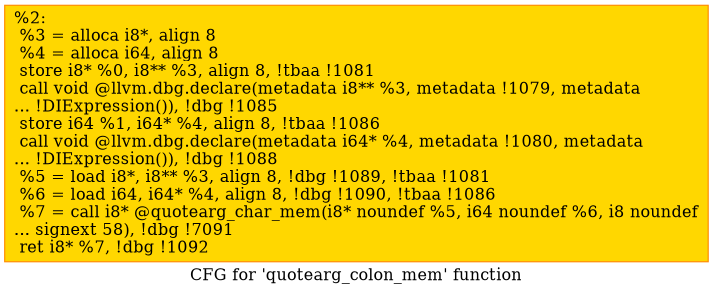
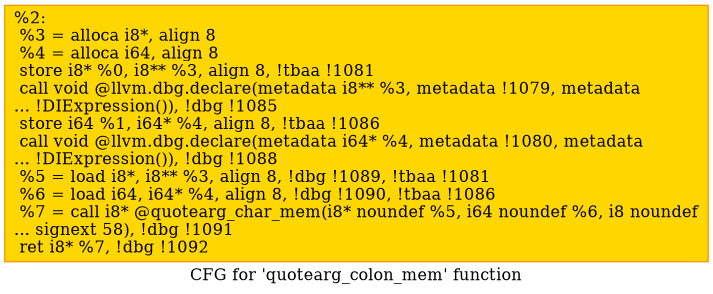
  digraph {
    label="CFG for 'quotearg_colon_mem' function"
-   n1 [color=darkorange fillcolor=gold label="{%2:\l  %3 = alloca i8*, align 8\l  %4 = alloca i64, align 8\l  store i8* %0, i8** %3, align 8, !tbaa !1081\l  call void @llvm.dbg.declare(metadata i8** %3, metadata !1079, metadata\l... !DIExpression()), !dbg !1085\l  store i64 %1, i64* %4, align 8, !tbaa !1086\l  call void @llvm.dbg.declare(metadata i64* %4, metadata !1080, metadata\l... !DIExpression()), !dbg !1088\l  %5 = load i8*, i8** %3, align 8, !dbg !1089, !tbaa !1081\l  %6 = load i64, i64* %4, align 8, !dbg !1090, !tbaa !1086\l  %7 = call i8* @quotearg_char_mem(i8* noundef %5, i64 noundef %6, i8 noundef\l... signext 58), !dbg !7091\l  ret i8* %7, !dbg !1092\l}" shape=record style=filled]
+   n1 [color=darkorange fillcolor=gold label="{%2:\l  %3 = alloca i8*, align 8\l  %4 = alloca i64, align 8\l  store i8* %0, i8** %3, align 8, !tbaa !1081\l  call void @llvm.dbg.declare(metadata i8** %3, metadata !1079, metadata\l... !DIExpression()), !dbg !1085\l  store i64 %1, i64* %4, align 8, !tbaa !1086\l  call void @llvm.dbg.declare(metadata i64* %4, metadata !1080, metadata\l... !DIExpression()), !dbg !1088\l  %5 = load i8*, i8** %3, align 8, !dbg !1089, !tbaa !1081\l  %6 = load i64, i64* %4, align 8, !dbg !1090, !tbaa !1086\l  %7 = call i8* @quotearg_char_mem(i8* noundef %5, i64 noundef %6, i8 noundef\l... signext 58), !dbg !1091\l  ret i8* %7, !dbg !1092\l}" shape=record style=filled]
  }
